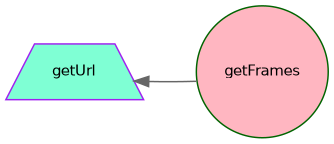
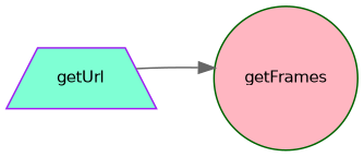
  digraph {
    rankdir=LR
    node [fontname=Helvetica fontsize=10 style=filled]
    n1 [color=purple fillcolor=aquamarine fontcolor=black height=0.2 label=getUrl shape=trapezium width=0.4]
    n2 [color=darkgreen fillcolor=lightpink height=0.2 label=getFrames shape=circle width=0.4]
-   n1 -> n2 [color=gray40 dir=back fontname=Helvetica fontsize=10 labelfontname=Helvetica labelfontsize=10 style=solid]
+   n2 -> n1 [color=gray40 dir=back fontname=Helvetica fontsize=10 labelfontname=Helvetica labelfontsize=10 style=solid]
  }
